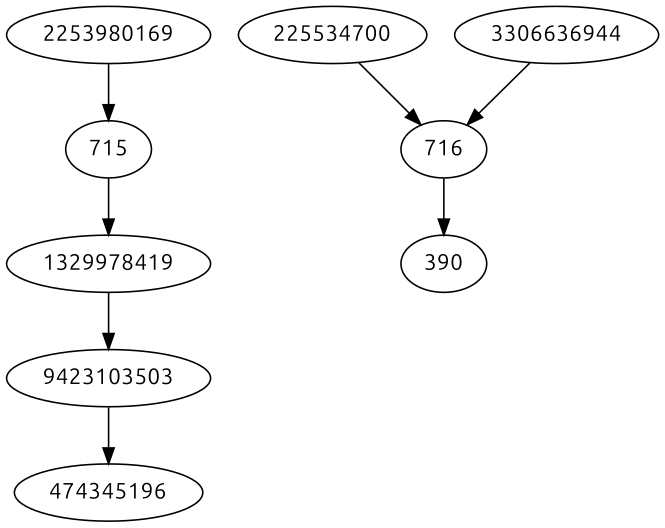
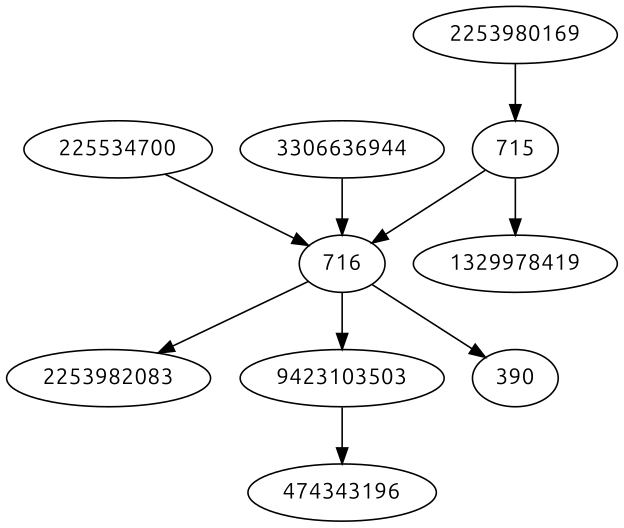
  strict digraph {
    fontname=Ubuntu
    node [fontname=Ubuntu]
    edge [fontname=Ubuntu]
    2253980169
    715
    716
    1329978419
+   2253982083
    n6 [label=9423103503]
    n7 [label=390]
    225534700
-   474345196
+   474345196 [label=474343196]
    3306636944
    2253980169 -> 715
+   715 -> 716
    715 -> 1329978419
-   1329978419 -> n6
+   716 -> 2253982083
+   716 -> n6
    716 -> n7
    n6 -> 474345196
    225534700 -> 716
    3306636944 -> 716
  }
